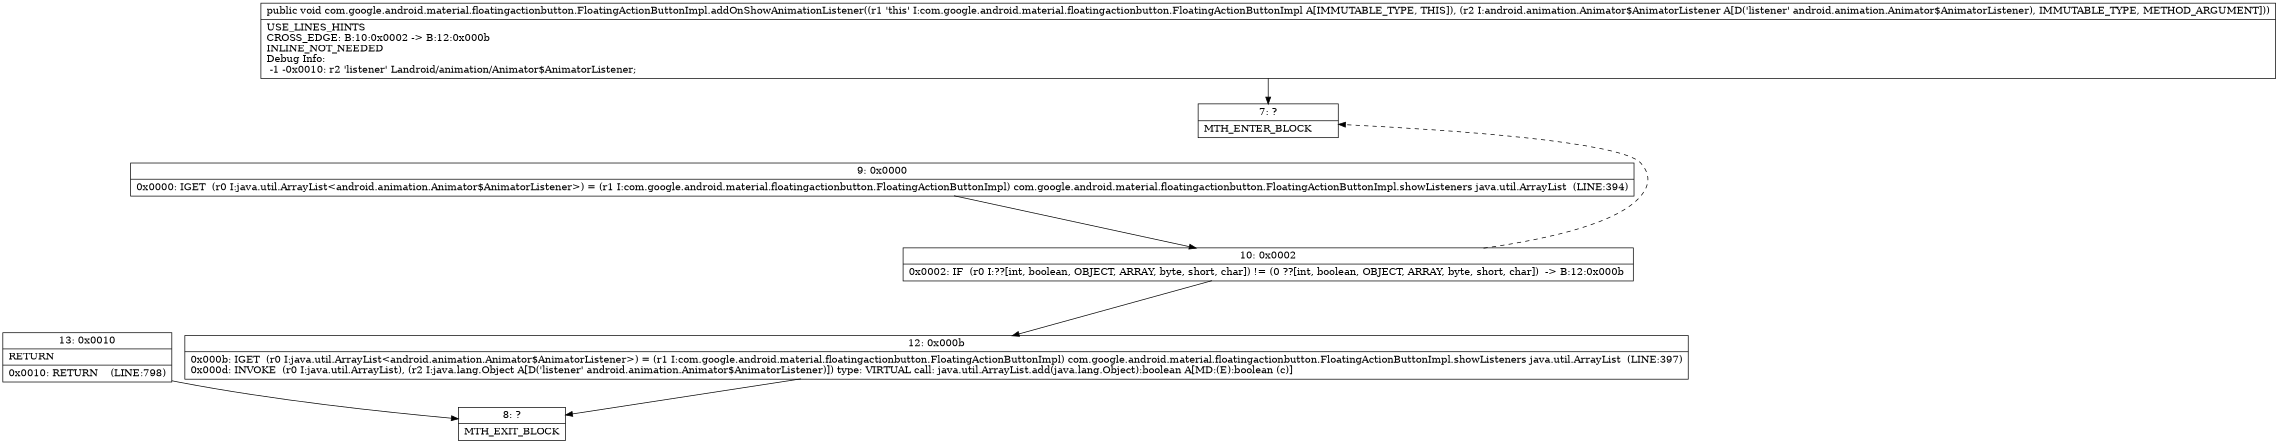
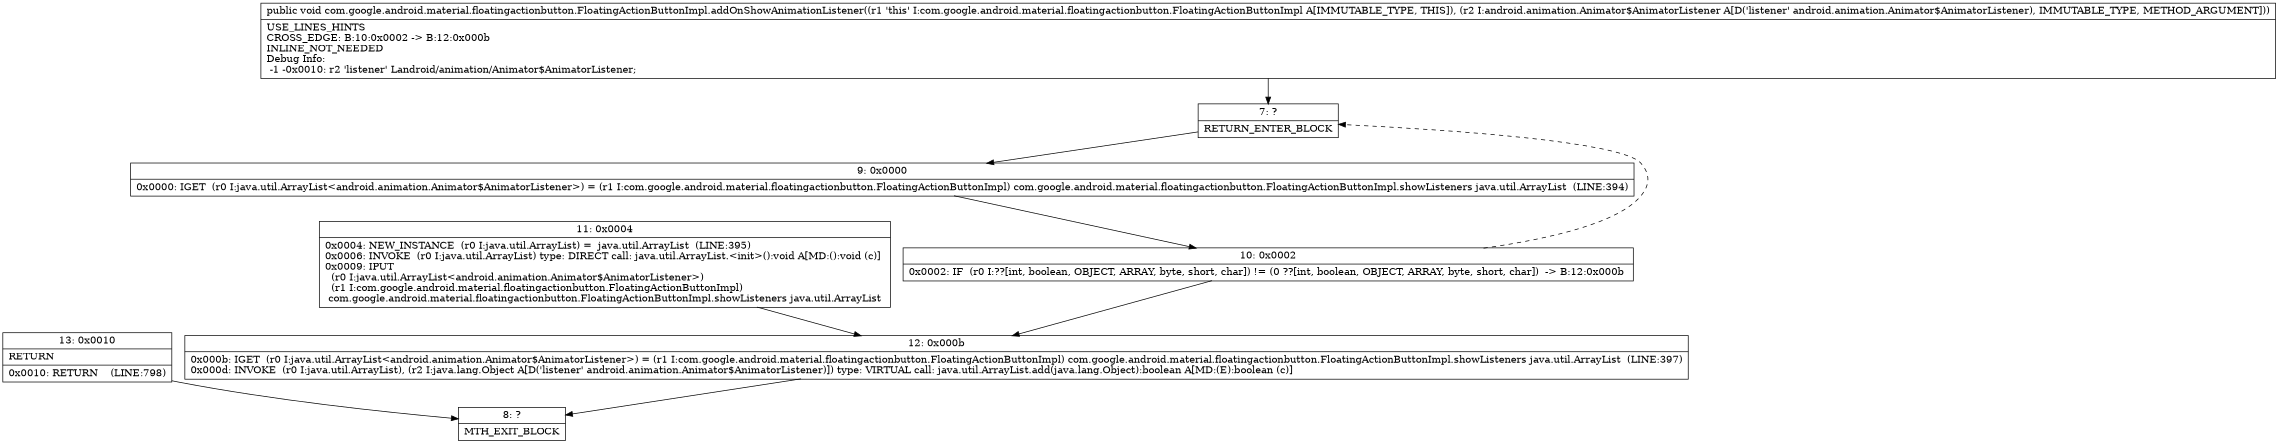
  digraph {
    node [shape=record]
-   n1 [label="{7\:\ ?|MTH_ENTER_BLOCK\l}"]
+   n1 [label="{7\:\ ?|RETURN_ENTER_BLOCK\l}"]
    n2 [label="{9\:\ 0x0000|0x0000: IGET  (r0 I:java.util.ArrayList\<android.animation.Animator$AnimatorListener\>) = (r1 I:com.google.android.material.floatingactionbutton.FloatingActionButtonImpl) com.google.android.material.floatingactionbutton.FloatingActionButtonImpl.showListeners java.util.ArrayList  (LINE:394)\l}"]
    n3 [label="{10\:\ 0x0002|0x0002: IF  (r0 I:??[int, boolean, OBJECT, ARRAY, byte, short, char]) != (0 ??[int, boolean, OBJECT, ARRAY, byte, short, char])  \-\> B:12:0x000b \l}"]
    n4 [label="{12\:\ 0x000b|0x000b: IGET  (r0 I:java.util.ArrayList\<android.animation.Animator$AnimatorListener\>) = (r1 I:com.google.android.material.floatingactionbutton.FloatingActionButtonImpl) com.google.android.material.floatingactionbutton.FloatingActionButtonImpl.showListeners java.util.ArrayList  (LINE:397)\l0x000d: INVOKE  (r0 I:java.util.ArrayList), (r2 I:java.lang.Object A[D('listener' android.animation.Animator$AnimatorListener)]) type: VIRTUAL call: java.util.ArrayList.add(java.lang.Object):boolean A[MD:(E):boolean (c)]\l}"]
+   n5 [label="{11\:\ 0x0004|0x0004: NEW_INSTANCE  (r0 I:java.util.ArrayList) =  java.util.ArrayList  (LINE:395)\l0x0006: INVOKE  (r0 I:java.util.ArrayList) type: DIRECT call: java.util.ArrayList.\<init\>():void A[MD:():void (c)]\l0x0009: IPUT  \l  (r0 I:java.util.ArrayList\<android.animation.Animator$AnimatorListener\>)\l  (r1 I:com.google.android.material.floatingactionbutton.FloatingActionButtonImpl)\l com.google.android.material.floatingactionbutton.FloatingActionButtonImpl.showListeners java.util.ArrayList \l}"]
    n6 [label="{8\:\ ?|MTH_EXIT_BLOCK\l}"]
    n7 [label="{13\:\ 0x0010|RETURN\l|0x0010: RETURN    (LINE:798)\l}"]
    n8 [label="{public void com.google.android.material.floatingactionbutton.FloatingActionButtonImpl.addOnShowAnimationListener((r1 'this' I:com.google.android.material.floatingactionbutton.FloatingActionButtonImpl A[IMMUTABLE_TYPE, THIS]), (r2 I:android.animation.Animator$AnimatorListener A[D('listener' android.animation.Animator$AnimatorListener), IMMUTABLE_TYPE, METHOD_ARGUMENT]))  | USE_LINES_HINTS\lCROSS_EDGE: B:10:0x0002 \-\> B:12:0x000b\lINLINE_NOT_NEEDED\lDebug Info:\l  \-1 \-0x0010: r2 'listener' Landroid\/animation\/Animator$AnimatorListener;\l}"]
+   n1 -> n2
    n2 -> n3
    n3 -> n1 [style=dashed]
    n3 -> n4
    n4 -> n6
+   n5 -> n4
    n7 -> n6
    n8 -> n1
  }
